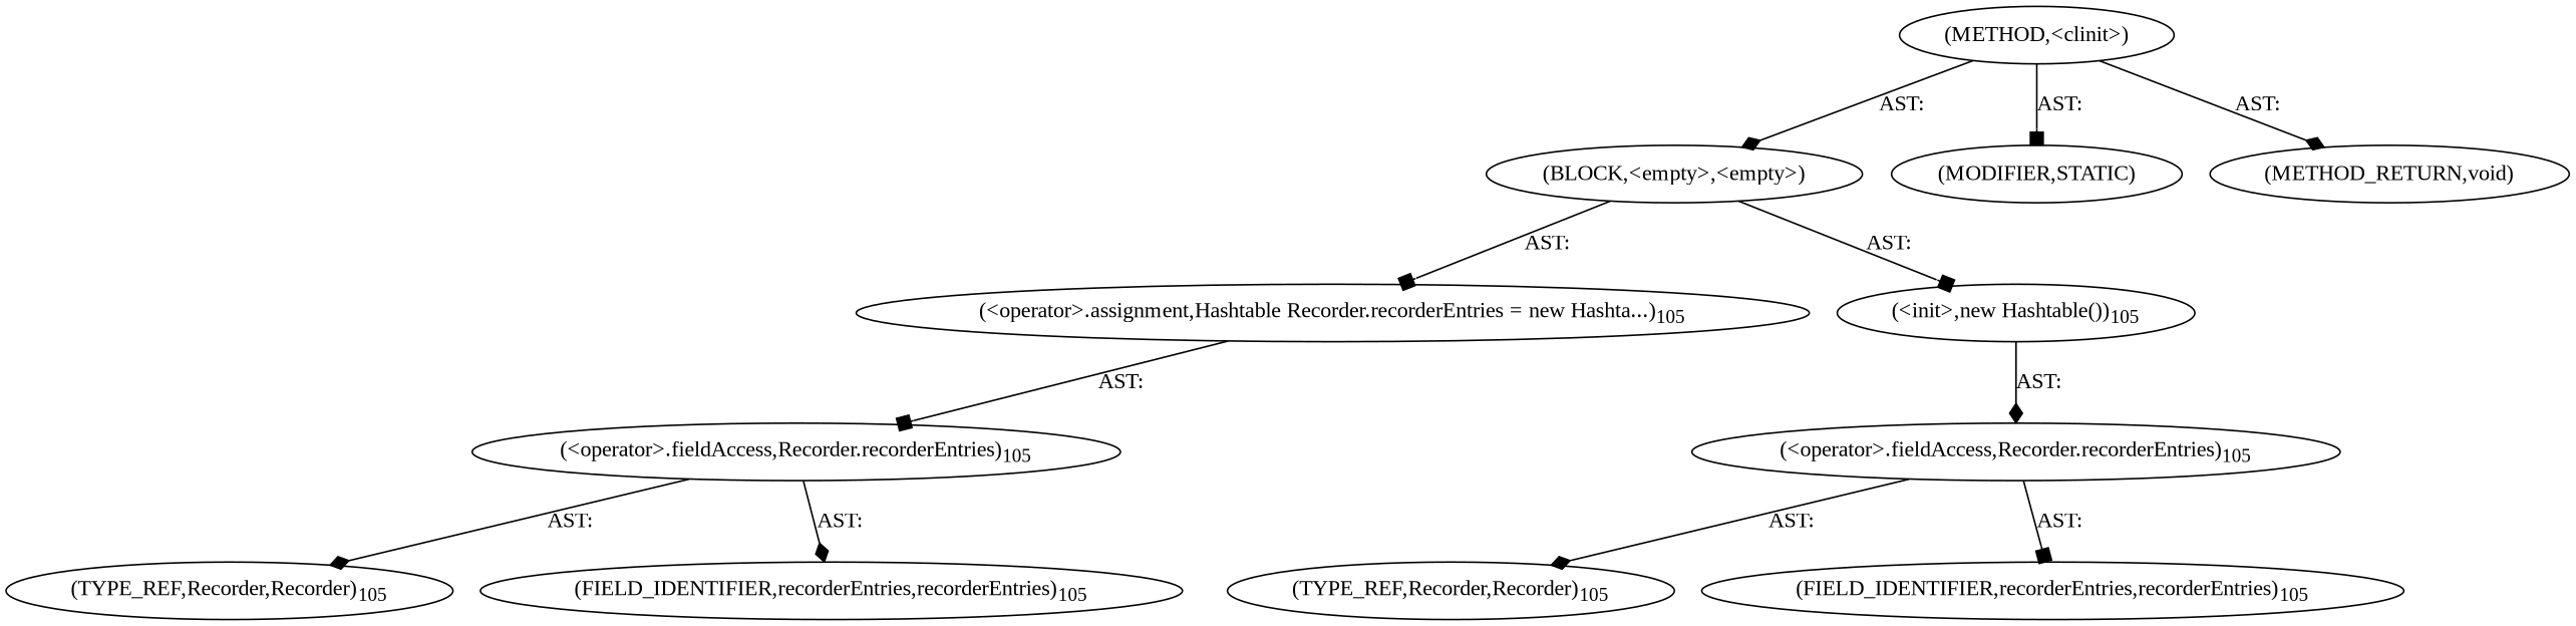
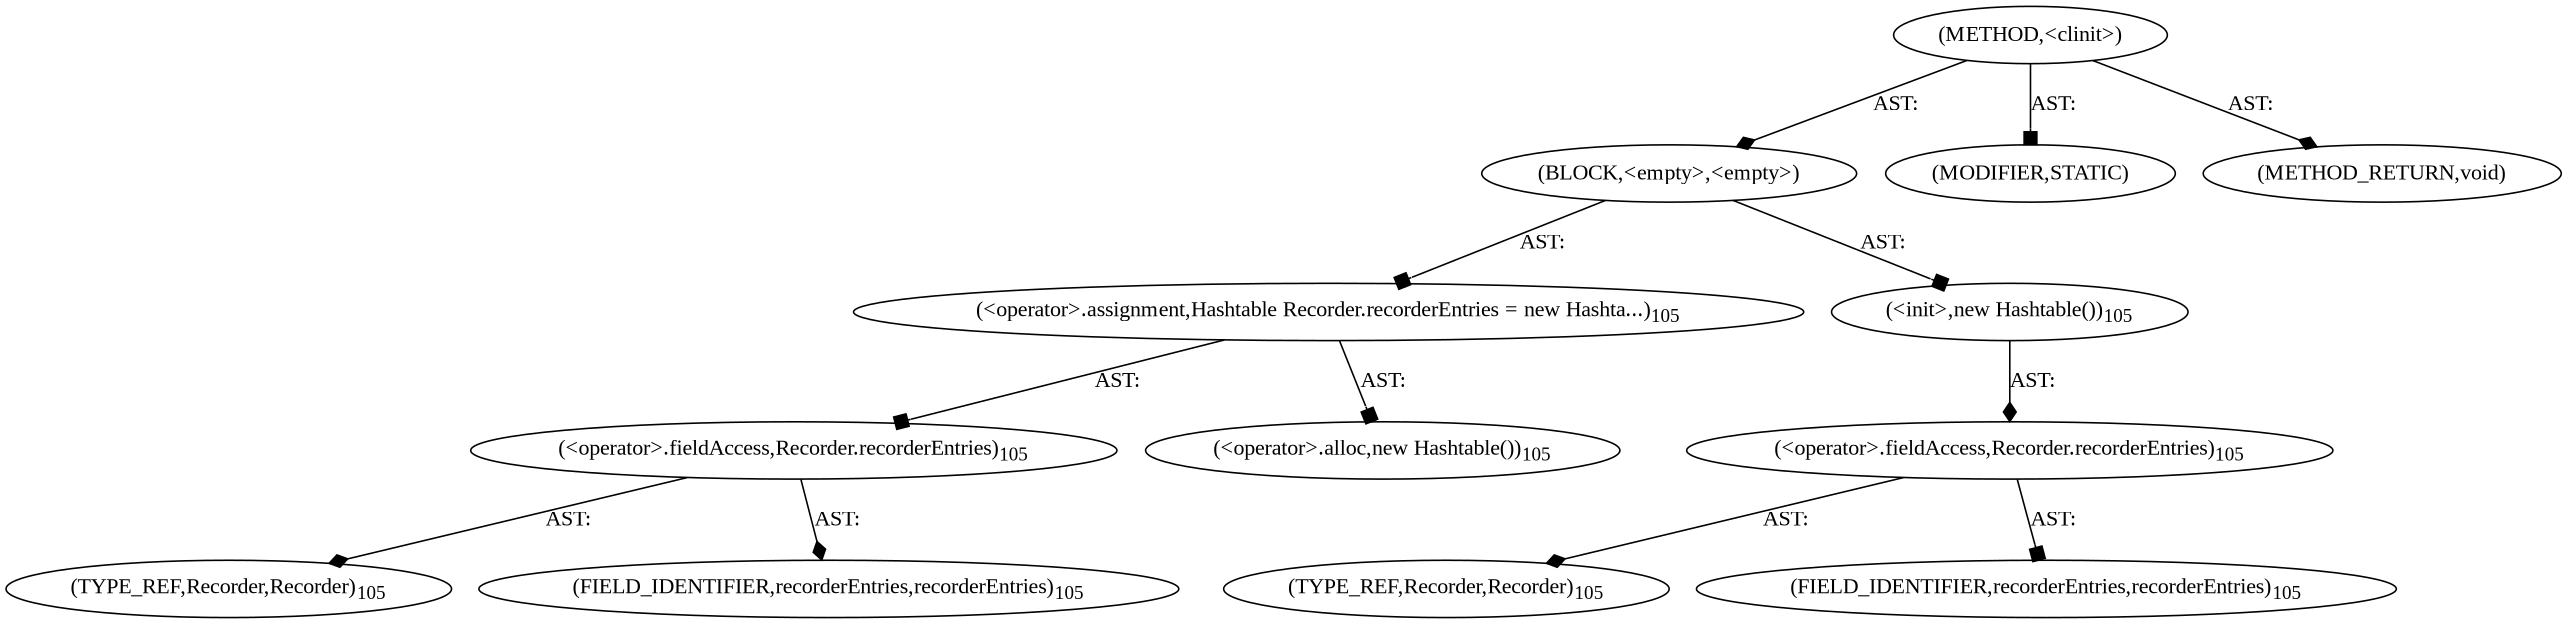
  digraph {
    fontname="Liberation Serif"
    node [fontname="Liberation Serif"]
    edge [arrowhead=diamond fontname="Liberation Serif"]
    n1 [label=<(METHOD,&lt;clinit&gt;)>]
    n2 [label=<(BLOCK,&lt;empty&gt;,&lt;empty&gt;)>]
    n3 [label=<(MODIFIER,STATIC)>]
    n4 [label=<(METHOD_RETURN,void)>]
    n5 [label=<(&lt;operator&gt;.assignment,Hashtable Recorder.recorderEntries = new Hashta...)<SUB>105</SUB>>]
    n6 [label=<(&lt;init&gt;,new Hashtable())<SUB>105</SUB>>]
    n7 [label=<(&lt;operator&gt;.fieldAccess,Recorder.recorderEntries)<SUB>105</SUB>>]
+   n8 [label=<(&lt;operator&gt;.alloc,new Hashtable())<SUB>105</SUB>>]
    n9 [label=<(&lt;operator&gt;.fieldAccess,Recorder.recorderEntries)<SUB>105</SUB>>]
    n10 [label=<(TYPE_REF,Recorder,Recorder)<SUB>105</SUB>>]
    n11 [label=<(FIELD_IDENTIFIER,recorderEntries,recorderEntries)<SUB>105</SUB>>]
    n12 [label=<(TYPE_REF,Recorder,Recorder)<SUB>105</SUB>>]
    n13 [label=<(FIELD_IDENTIFIER,recorderEntries,recorderEntries)<SUB>105</SUB>>]
    n1 -> n2 [label="AST: "]
    n1 -> n3 [arrowhead=box label="AST: "]
    n1 -> n4 [label="AST: "]
    n2 -> n5 [arrowhead=box label="AST: "]
    n2 -> n6 [arrowhead=box label="AST: "]
    n5 -> n7 [arrowhead=box label="AST: "]
+   n5 -> n8 [arrowhead=box label="AST: "]
    n6 -> n9 [label="AST: "]
    n7 -> n10 [label="AST: "]
    n7 -> n11 [label="AST: "]
    n9 -> n12 [label="AST: "]
    n9 -> n13 [arrowhead=box label="AST: "]
  }
